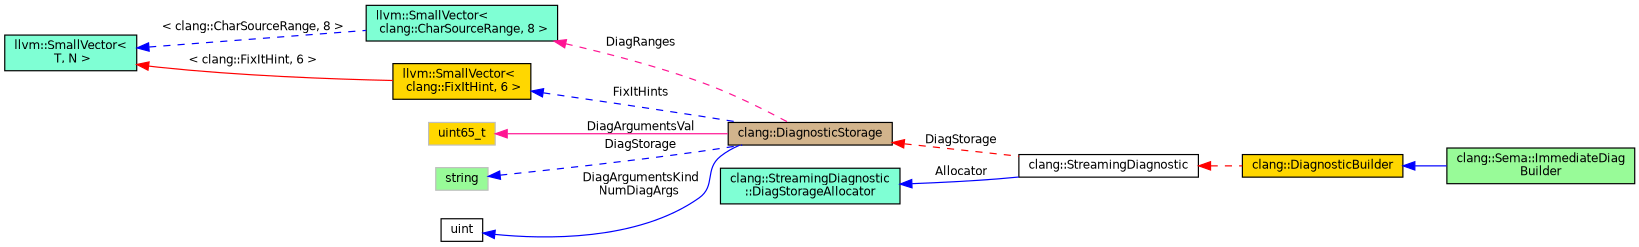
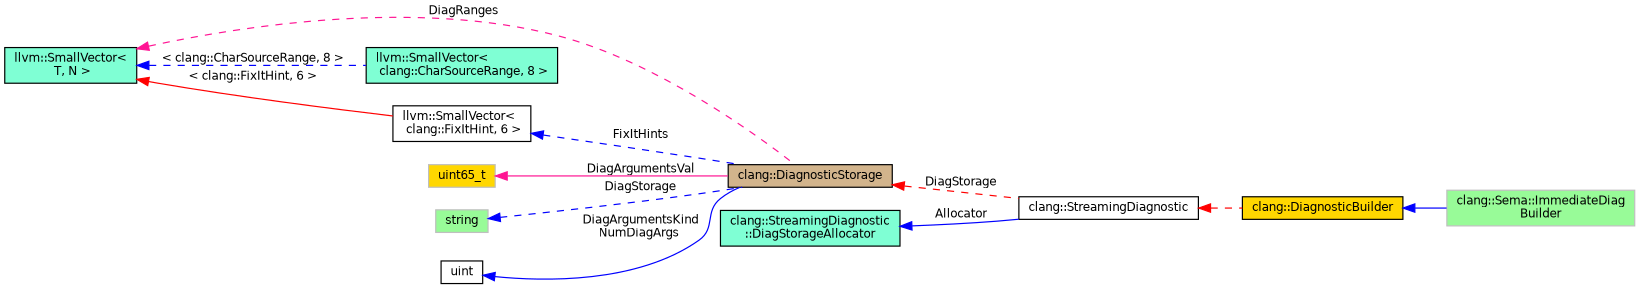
  digraph {
    rankdir=LR
    node [color=black fillcolor=gold fontname=Helvetica fontsize=10 shape=record style=filled]
    edge [color=blue dir=back fontname=Helvetica fontsize=10 labelfontname=Helvetica labelfontsize=10 style=dashed]
-   n1 [fillcolor=palegreen fontcolor=black height=0.2 label="clang::Sema::ImmediateDiag\lBuilder" width=0.4]
+   n1 [color=grey75 fillcolor=palegreen fontcolor=black height=0.2 label="clang::Sema::ImmediateDiag\lBuilder" width=0.4]
    n2 [height=0.2 label="clang::DiagnosticBuilder" width=0.4]
    n3 [fillcolor=white height=0.2 label="clang::StreamingDiagnostic" width=0.4]
    n4 [fillcolor=tan height=0.2 label="clang::DiagnosticStorage" width=0.4]
    n5 [fillcolor=aquamarine height=0.2 label="llvm::SmallVector\<\l clang::CharSourceRange, 8 \>" width=0.4]
    n6 [fillcolor=aquamarine height=0.2 label="llvm::SmallVector\<\l T, N \>" width=0.4]
-   n7 [height=0.2 label="llvm::SmallVector\<\l clang::FixItHint, 6 \>" width=0.4]
+   n7 [fillcolor=white height=0.2 label="llvm::SmallVector\<\l clang::FixItHint, 6 \>" width=0.4]
    n8 [color=grey75 height=0.2 label=uint65_t width=0.4]
    n9 [color=grey75 fillcolor=palegreen height=0.2 label=string width=0.4]
    n10 [fillcolor=white height=0.2 label=uint width=0.4]
    n11 [fillcolor=aquamarine height=0.2 label="clang::StreamingDiagnostic\l::DiagStorageAllocator" width=0.4]
    n2 -> n1 [style=solid]
    n3 -> n2 [color=red]
    n4 -> n3 [color=red label=" DiagStorage"]
-   n5 -> n4 [color=deeppink label=" DiagRanges"]
+   n6 -> n4 [color=deeppink label=" DiagRanges"]
    n6 -> n5 [label=" \< clang::CharSourceRange, 8 \>"]
    n6 -> n7 [color=red label=" \< clang::FixItHint, 6 \>" style=solid]
    n7 -> n4 [label=" FixItHints"]
    n8 -> n4 [color=deeppink label=" DiagArgumentsVal" style=solid]
    n9 -> n4 [label=" DiagStorage"]
    n10 -> n4 [label=" DiagArgumentsKind\nNumDiagArgs" style=solid]
    n11 -> n3 [label=" Allocator" style=solid]
  }
